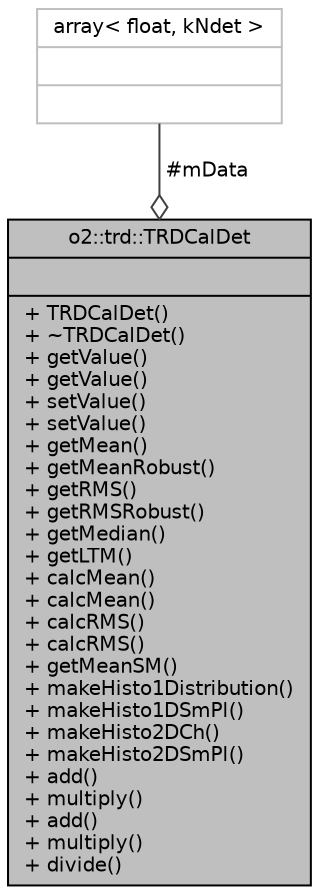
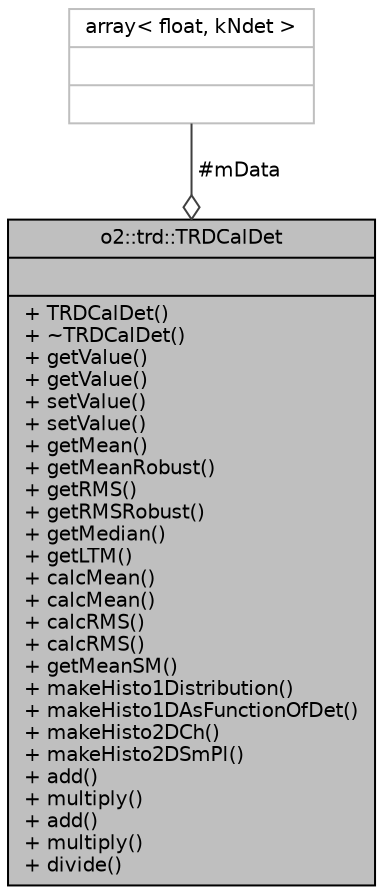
  digraph {
    node [fontname=Helvetica fontsize=10 shape=record]
-   n1 [color=black fillcolor=grey75 fontcolor=black height=0.2 label="{o2::trd::TRDCalDet\n||+ TRDCalDet()\l+ ~TRDCalDet()\l+ getValue()\l+ getValue()\l+ setValue()\l+ setValue()\l+ getMean()\l+ getMeanRobust()\l+ getRMS()\l+ getRMSRobust()\l+ getMedian()\l+ getLTM()\l+ calcMean()\l+ calcMean()\l+ calcRMS()\l+ calcRMS()\l+ getMeanSM()\l+ makeHisto1Distribution()\l+ makeHisto1DSmPl()\l+ makeHisto2DCh()\l+ makeHisto2DSmPl()\l+ add()\l+ multiply()\l+ add()\l+ multiply()\l+ divide()\l}" style=filled width=0.4]
+   n1 [color=black fillcolor=grey75 fontcolor=black height=0.2 label="{o2::trd::TRDCalDet\n||+ TRDCalDet()\l+ ~TRDCalDet()\l+ getValue()\l+ getValue()\l+ setValue()\l+ setValue()\l+ getMean()\l+ getMeanRobust()\l+ getRMS()\l+ getRMSRobust()\l+ getMedian()\l+ getLTM()\l+ calcMean()\l+ calcMean()\l+ calcRMS()\l+ calcRMS()\l+ getMeanSM()\l+ makeHisto1Distribution()\l+ makeHisto1DAsFunctionOfDet()\l+ makeHisto2DCh()\l+ makeHisto2DSmPl()\l+ add()\l+ multiply()\l+ add()\l+ multiply()\l+ divide()\l}" style=filled width=0.4]
    n2 [color=grey75 height=0.2 label="{array\< float, kNdet \>\n||}" width=0.4]
    n2 -> n1 [arrowhead=odiamond color=grey25 fontname=Helvetica fontsize=10 label=" #mData" labelfontname=Helvetica labelfontsize=10 style=solid]
  }
